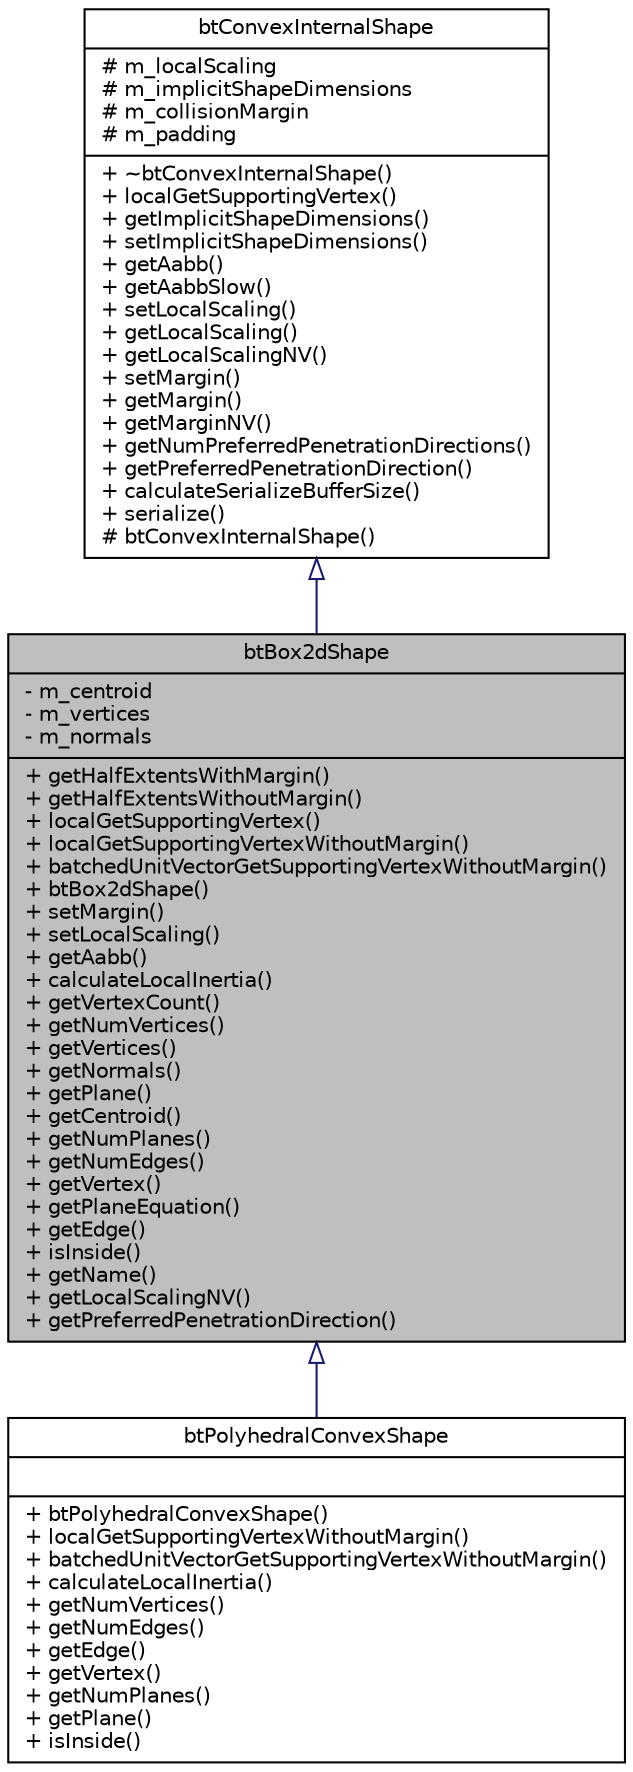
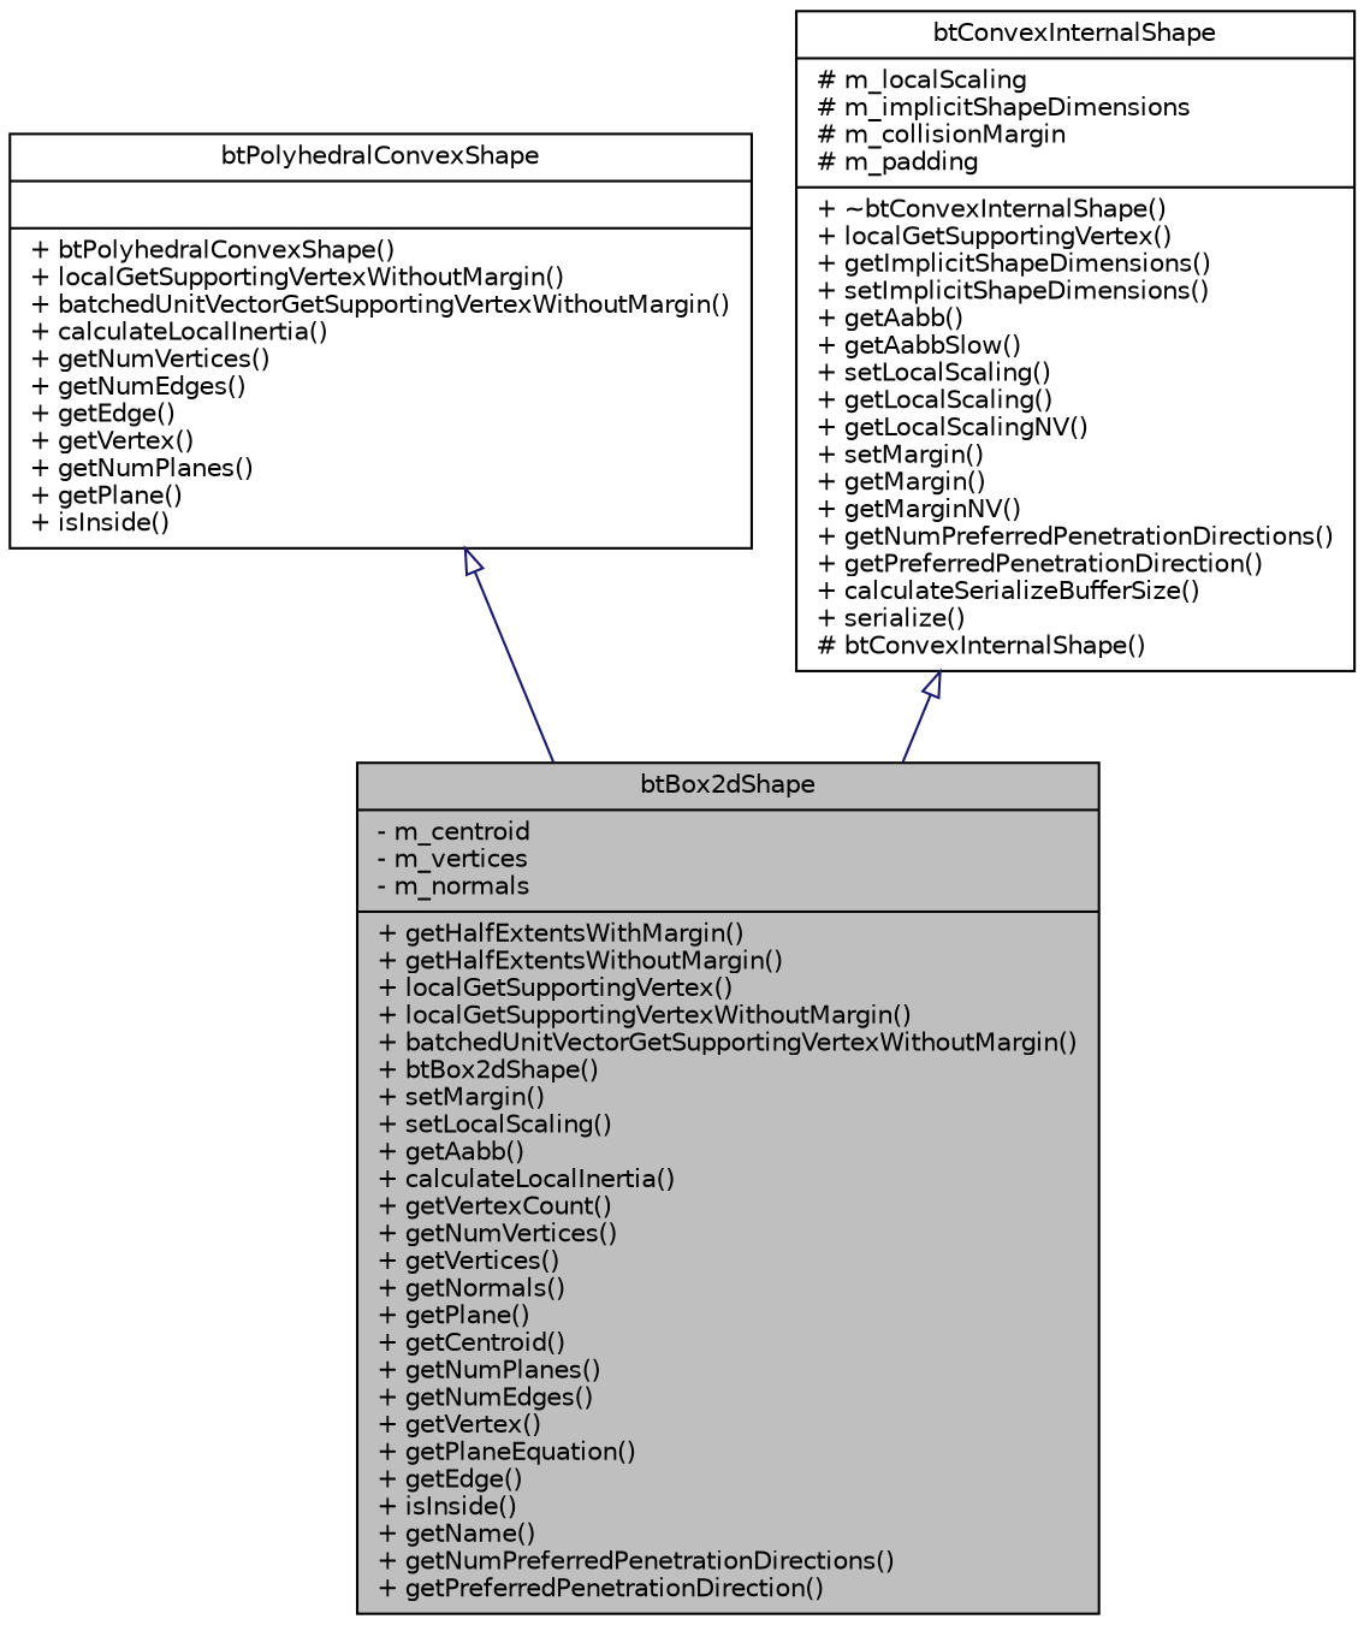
  digraph {
    fontname="DejaVu Sans"
    node [color=black fillcolor=white fontname="DejaVu Sans" fontsize=10 shape=record style=filled]
    edge [arrowtail=empty color=midnightblue dir=back fontname="DejaVu Sans" fontsize=10 labelfontname=Helvetica labelfontsize=10 style=solid]
-   n1 [fillcolor=grey75 fontcolor=black height=0.2 label="{btBox2dShape\n|- m_centroid\l- m_vertices\l- m_normals\l|+ getHalfExtentsWithMargin()\l+ getHalfExtentsWithoutMargin()\l+ localGetSupportingVertex()\l+ localGetSupportingVertexWithoutMargin()\l+ batchedUnitVectorGetSupportingVertexWithoutMargin()\l+ btBox2dShape()\l+ setMargin()\l+ setLocalScaling()\l+ getAabb()\l+ calculateLocalInertia()\l+ getVertexCount()\l+ getNumVertices()\l+ getVertices()\l+ getNormals()\l+ getPlane()\l+ getCentroid()\l+ getNumPlanes()\l+ getNumEdges()\l+ getVertex()\l+ getPlaneEquation()\l+ getEdge()\l+ isInside()\l+ getName()\l+ getLocalScalingNV()\l+ getPreferredPenetrationDirection()\l}" width=0.4]
+   n1 [fillcolor=grey75 fontcolor=black height=0.2 label="{btBox2dShape\n|- m_centroid\l- m_vertices\l- m_normals\l|+ getHalfExtentsWithMargin()\l+ getHalfExtentsWithoutMargin()\l+ localGetSupportingVertex()\l+ localGetSupportingVertexWithoutMargin()\l+ batchedUnitVectorGetSupportingVertexWithoutMargin()\l+ btBox2dShape()\l+ setMargin()\l+ setLocalScaling()\l+ getAabb()\l+ calculateLocalInertia()\l+ getVertexCount()\l+ getNumVertices()\l+ getVertices()\l+ getNormals()\l+ getPlane()\l+ getCentroid()\l+ getNumPlanes()\l+ getNumEdges()\l+ getVertex()\l+ getPlaneEquation()\l+ getEdge()\l+ isInside()\l+ getName()\l+ getNumPreferredPenetrationDirections()\l+ getPreferredPenetrationDirection()\l}" width=0.4]
    n2 [height=0.2 label="{btPolyhedralConvexShape\n||+ btPolyhedralConvexShape()\l+ localGetSupportingVertexWithoutMargin()\l+ batchedUnitVectorGetSupportingVertexWithoutMargin()\l+ calculateLocalInertia()\l+ getNumVertices()\l+ getNumEdges()\l+ getEdge()\l+ getVertex()\l+ getNumPlanes()\l+ getPlane()\l+ isInside()\l}" width=0.4]
    n3 [height=0.2 label="{btConvexInternalShape\n|# m_localScaling\l# m_implicitShapeDimensions\l# m_collisionMargin\l# m_padding\l|+ ~btConvexInternalShape()\l+ localGetSupportingVertex()\l+ getImplicitShapeDimensions()\l+ setImplicitShapeDimensions()\l+ getAabb()\l+ getAabbSlow()\l+ setLocalScaling()\l+ getLocalScaling()\l+ getLocalScalingNV()\l+ setMargin()\l+ getMargin()\l+ getMarginNV()\l+ getNumPreferredPenetrationDirections()\l+ getPreferredPenetrationDirection()\l+ calculateSerializeBufferSize()\l+ serialize()\l# btConvexInternalShape()\l}" width=0.4]
-   n1 -> n2
+   n2 -> n1
    n3 -> n1
  }
